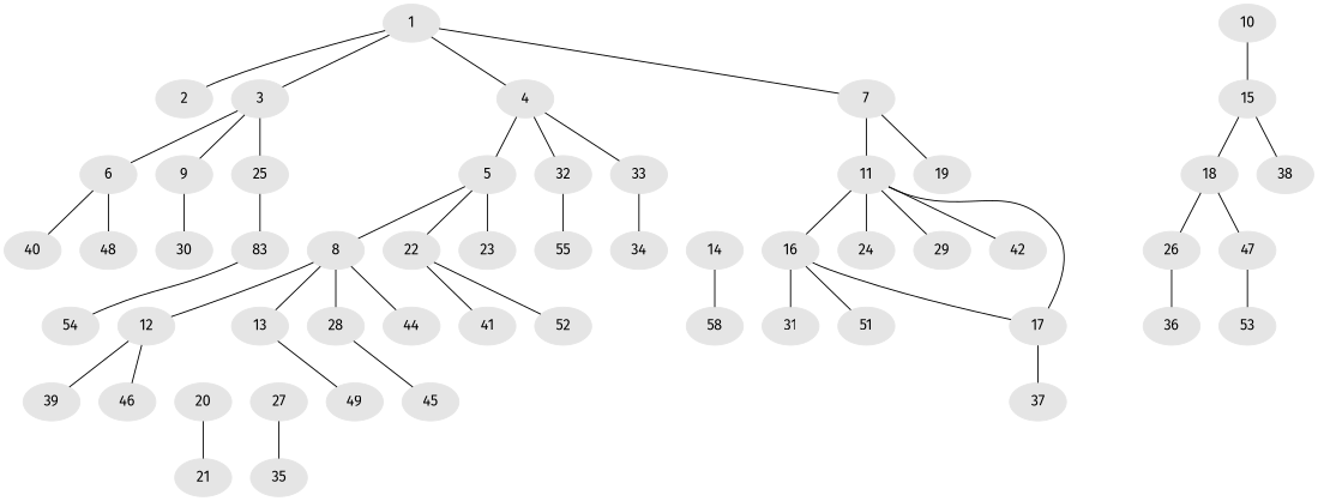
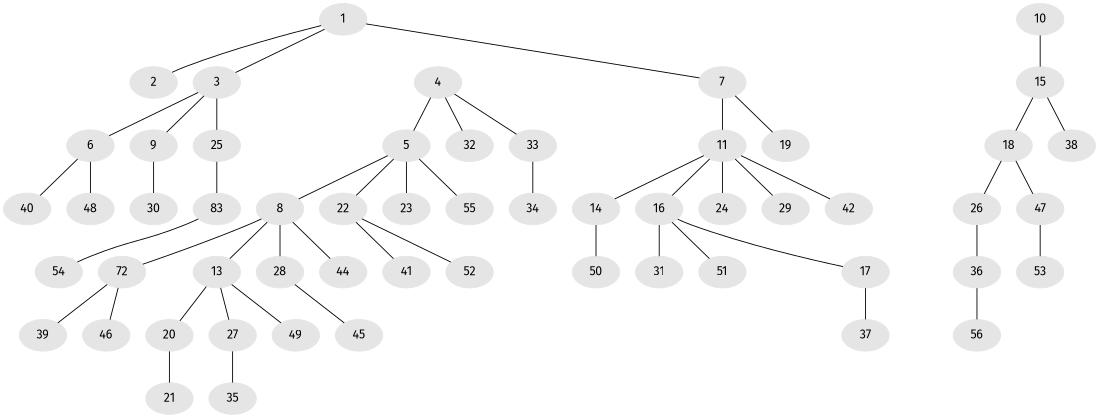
  graph {
    fontname="Fira Sans"
    node [color=gray90 fontname="Fira Sans" style=filled]
    edge [fontname="Fira Sans"]
    1
    2
    3
    4
    7
    6
    9
    25
    5
    32
    33
    11
    19
    40
    48
    30
    n17 [label=83]
    8
    22
    23
    55
    34
-   12
+   12 [label=72]
    13
    28
    44
    41
    52
    14
    16
    24
    29
    42
    39
    46
    20
    27
    49
    45
    10
    15
    18
    38
-   50 [label=58]
+   50
    17
    31
    51
    21
    35
    26
    47
    37
    36
    53
    54
+   56
    1 -- 2
    1 -- 3
-   1 -- 4
    1 -- 7
    3 -- 6
    3 -- 9
    3 -- 25
    4 -- 5
    4 -- 32
    4 -- 33
    7 -- 11
    7 -- 19
    6 -- 40
    6 -- 48
    9 -- 30
    25 -- n17
    5 -- 8
    5 -- 22
    5 -- 23
-   32 -- 55
+   5 -- 55
    33 -- 34
-   11 -- 17
+   11 -- 14
    11 -- 16
    11 -- 24
    11 -- 29
    11 -- 42
    n17 -- 54
    8 -- 12
    8 -- 13
    8 -- 28
    8 -- 44
    22 -- 41
    22 -- 52
    12 -- 39
    12 -- 46
+   13 -- 20
+   13 -- 27
    13 -- 49
    28 -- 45
    14 -- 50
    16 -- 17
    16 -- 31
    16 -- 51
    20 -- 21
    27 -- 35
    10 -- 15
    15 -- 18
    15 -- 38
    18 -- 26
    18 -- 47
    17 -- 37
    26 -- 36
    47 -- 53
+   36 -- 56
  }
